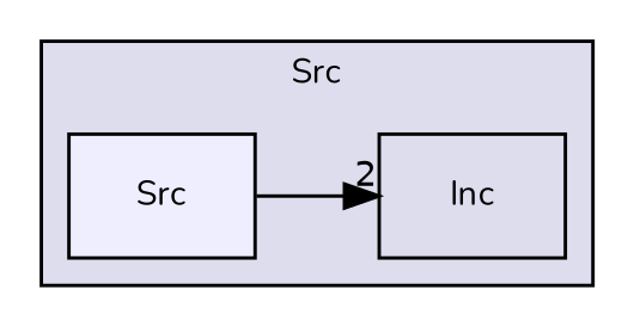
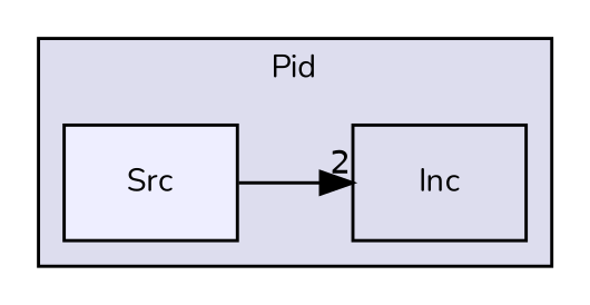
  digraph {
    compound=true
    rankdir=LR
    fontname=Nunito
    node [fontname=Nunito fontsize=10 shape=box]
    n1 [label=Inc]
    n2 [fillcolor="#eeeeff" label=Src pencolor=black style=filled]
    subgraph cluster_1 {
      bgcolor="#ddddee"
      fontsize=10
-     label=Src
+     label=Pid
      pencolor=black
      n1
      n2
    }
    n2 -> n1 [headlabel=2 labeldistance=1.5 labelfontname=Helvetica labelfontsize=10 fontname=Nunito]
  }
